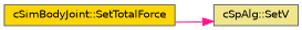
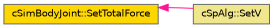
  digraph {
    rankdir=LR
    node [color=gray40 fontname=Helvetica fontsize=10 shape=record style=filled]
    n1 [fillcolor=gold fontcolor=black height=0.2 label="cSimBodyJoint::SetTotalForce" width=0.4]
    n2 [fillcolor=khaki height=0.2 label="cSpAlg::SetV" width=0.4]
-   n1 -> n2 [color=deeppink fontname=Helvetica fontsize=10 labelfontname=Helvetica labelfontsize=10 style=solid]
+   n2 -> n1 [color=deeppink fontname=Helvetica fontsize=10 labelfontname=Helvetica labelfontsize=10 style=solid]
  }
